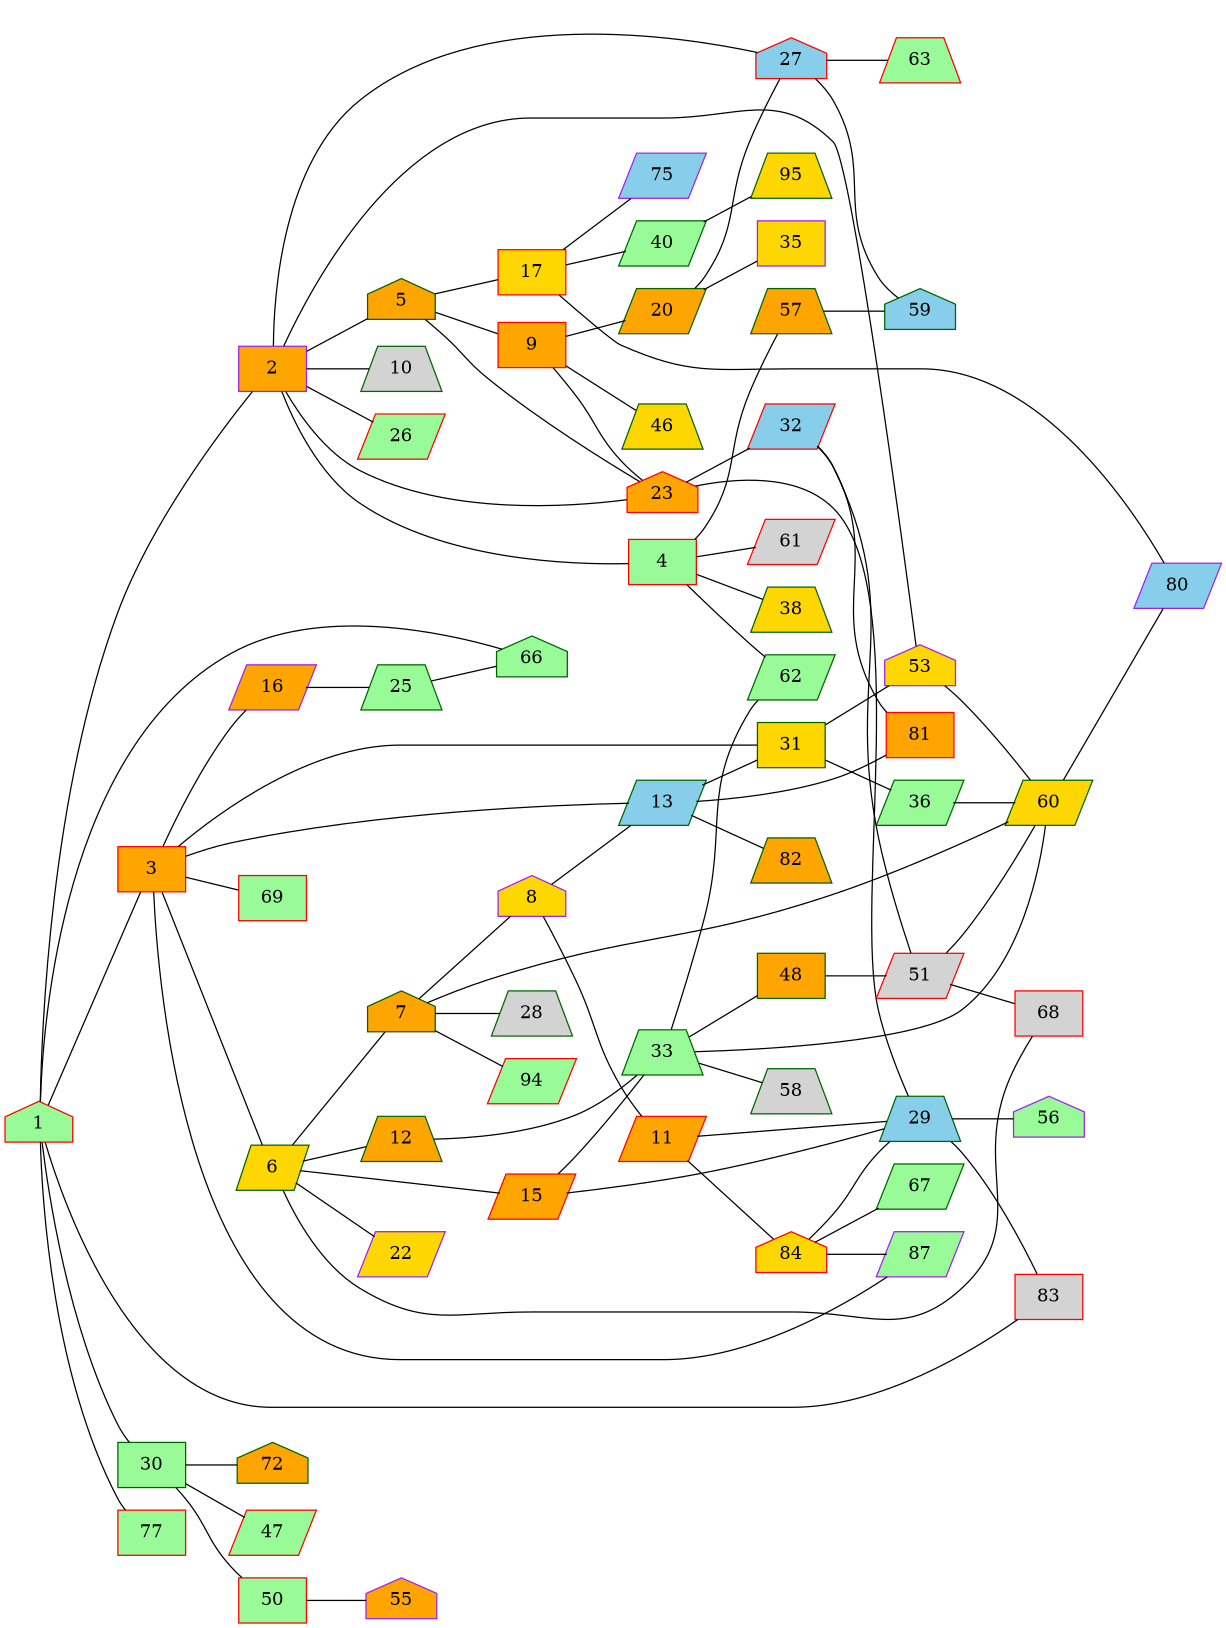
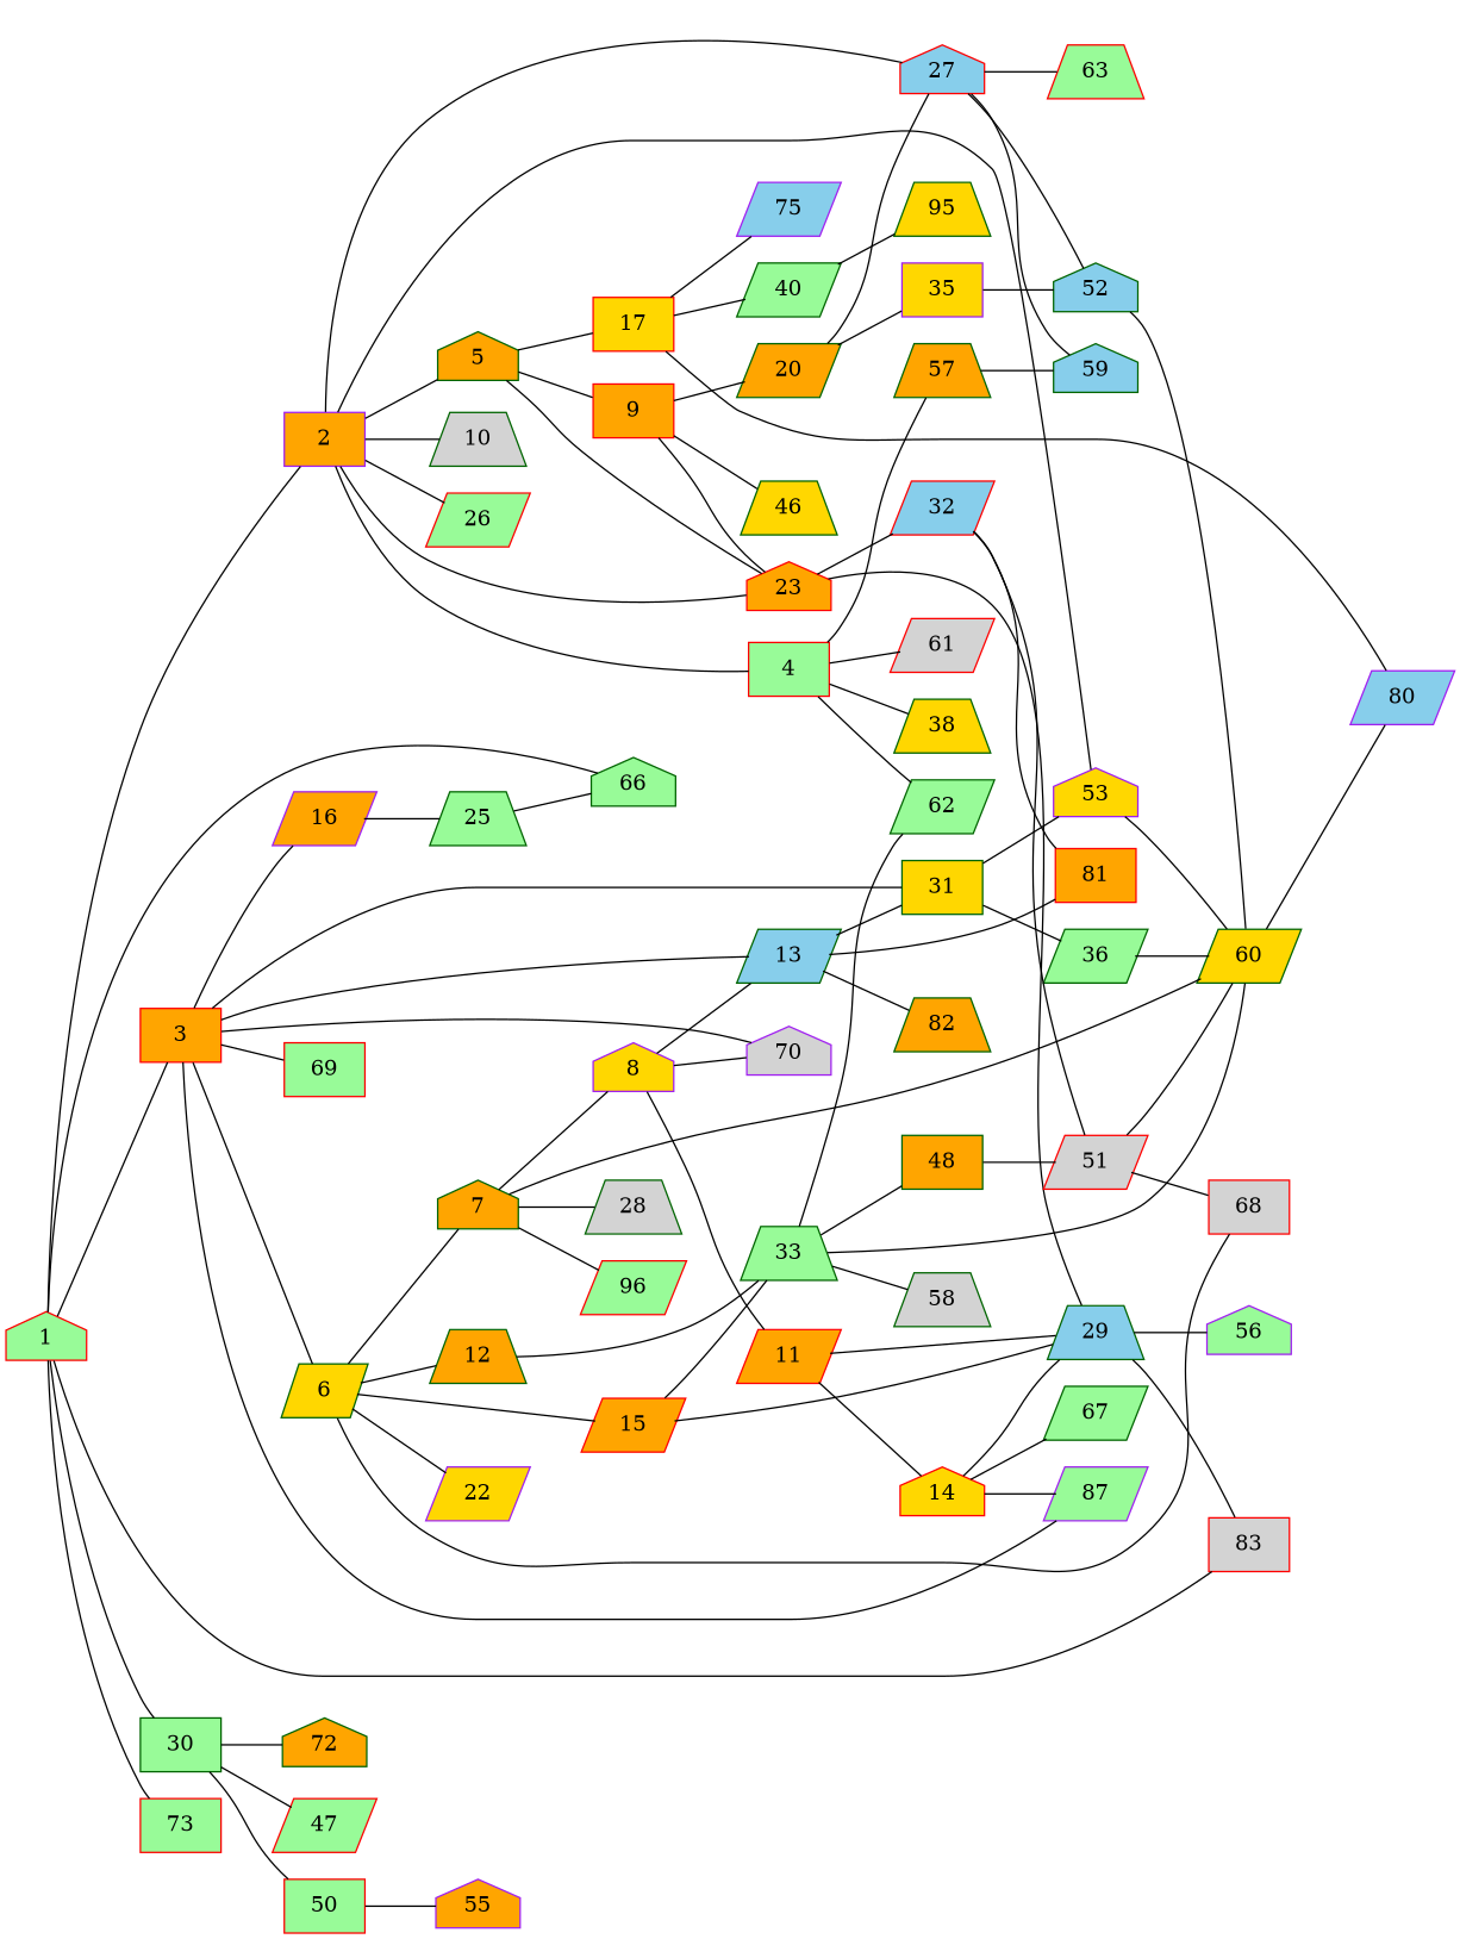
  graph {
    rankdir=LR
    node [color=darkgreen fillcolor=palegreen shape=parallelogram style=filled]
    1 [color=red shape=house super="+45"]
    2 [color=purple fillcolor=orange shape=box]
    3 [color=red fillcolor=orange shape=box super="+74"]
    30 [shape=box super="+41"]
    66 [shape=house super="+84"]
-   77 [color=red shape=box]
+   77 [color=red shape=box label=73]
    83 [color=red fillcolor=lightgrey shape=box]
    4 [color=red shape=box super="+24"]
    5 [fillcolor=orange shape=house]
    10 [fillcolor=lightgrey shape=trapezium]
    23 [color=red fillcolor=orange shape=house super="+37"]
    26 [color=red]
    27 [color=red fillcolor=skyblue shape=house super="+42"]
    53 [color=purple fillcolor=gold shape=house super="+94"]
    6 [fillcolor=gold super="+89"]
    13 [fillcolor=skyblue super="+90"]
    16 [color=purple fillcolor=orange]
    31 [fillcolor=gold shape=box super="+78"]
    69 [color=red shape=box]
+   70 [color=purple fillcolor=lightgrey shape=house]
    87 [color=purple]
    47 [color=red super="+79"]
    50 [color=red shape=box]
    72 [fillcolor=orange shape=house]
    38 [fillcolor=gold shape=trapezium]
    57 [fillcolor=orange shape=trapezium super="+73"]
    61 [color=red fillcolor=lightgrey]
    62
    9 [color=red fillcolor=orange shape=box super="+44"]
    17 [color=red fillcolor=gold shape=box super="+19"]
    29 [fillcolor=skyblue shape=trapezium super="+43"]
    32 [color=red fillcolor=skyblue super="+93"]
+   52 [fillcolor=skyblue shape=house super="+64"]
    59 [fillcolor=skyblue shape=house super="+65"]
    63 [color=red shape=trapezium]
    60 [fillcolor=gold super="+88"]
    7 [fillcolor=orange shape=house]
    12 [fillcolor=orange shape=trapezium super="+91"]
    15 [color=red fillcolor=orange super="+76"]
    22 [color=purple fillcolor=gold]
    68 [color=red fillcolor=lightgrey shape=box]
    81 [color=red fillcolor=orange shape=box]
    82 [fillcolor=orange shape=trapezium super="+86"]
    25 [shape=trapezium]
    36 [super="+49"]
    20 [fillcolor=orange super="+34"]
    46 [fillcolor=gold shape=trapezium]
    40
    75 [color=purple fillcolor=skyblue]
    80 [color=purple fillcolor=skyblue]
    8 [color=purple fillcolor=gold shape=house super="+21"]
    28 [fillcolor=lightgrey shape=trapezium super="+92"]
-   96 [color=red label=94]
+   96 [color=red]
    33 [shape=trapezium super="+39"]
    11 [color=red fillcolor=orange]
-   14 [color=red fillcolor=gold shape=house super="+18" label=84]
+   14 [color=red fillcolor=gold shape=house super="+18"]
    35 [color=purple fillcolor=gold shape=box]
    67 [super="+85"]
    56 [color=purple shape=house]
    48 [fillcolor=orange shape=box super="+54"]
    58 [fillcolor=lightgrey shape=trapezium]
    95 [fillcolor=gold shape=trapezium]
    51 [color=red fillcolor=lightgrey super="+71"]
    55 [color=purple fillcolor=orange shape=house]
    1 -- 2
    1 -- 3
    1 -- 30
    1 -- 66
    1 -- 77
    1 -- 83
    2 -- 4
    2 -- 5
    2 -- 10
    2 -- 23
    2 -- 26
    2 -- 27 [weight=2]
    2 -- 53
    3 -- 6
    3 -- 13
    3 -- 16
    3 -- 31
    3 -- 69
+   3 -- 70
    3 -- 87
    30 -- 47
    30 -- 50
    30 -- 72
    4 -- 38
    4 -- 57
    4 -- 61
    4 -- 62
    5 -- 23
    5 -- 9
    5 -- 17
    23 -- 29
    23 -- 32
+   27 -- 52
    27 -- 59
    27 -- 63
    53 -- 60
    6 -- 7
    6 -- 12
    6 -- 15
    6 -- 22
    6 -- 68
    13 -- 31
    13 -- 81
    13 -- 82
    16 -- 25
    31 -- 53
    31 -- 36
    50 -- 55
    57 -- 59
    9 -- 23
    9 -- 20
    9 -- 46
    17 -- 40
    17 -- 75
    17 -- 80
    29 -- 83
    29 -- 56
    32 -- 81
    32 -- 51
+   52 -- 60
    60 -- 80
    7 -- 60
    7 -- 8
    7 -- 28
    7 -- 96
    12 -- 33
    15 -- 29
    15 -- 33
    25 -- 66
    36 -- 60 [weight=2]
    20 -- 27
    20 -- 35
    40 -- 95
    8 -- 13
+   8 -- 70
    8 -- 11
    33 -- 62
    33 -- 60
    33 -- 48
    33 -- 58
    11 -- 29
    11 -- 14
    14 -- 87
    14 -- 29
    14 -- 67
+   35 -- 52
    48 -- 51
    51 -- 60
    51 -- 68
  }
